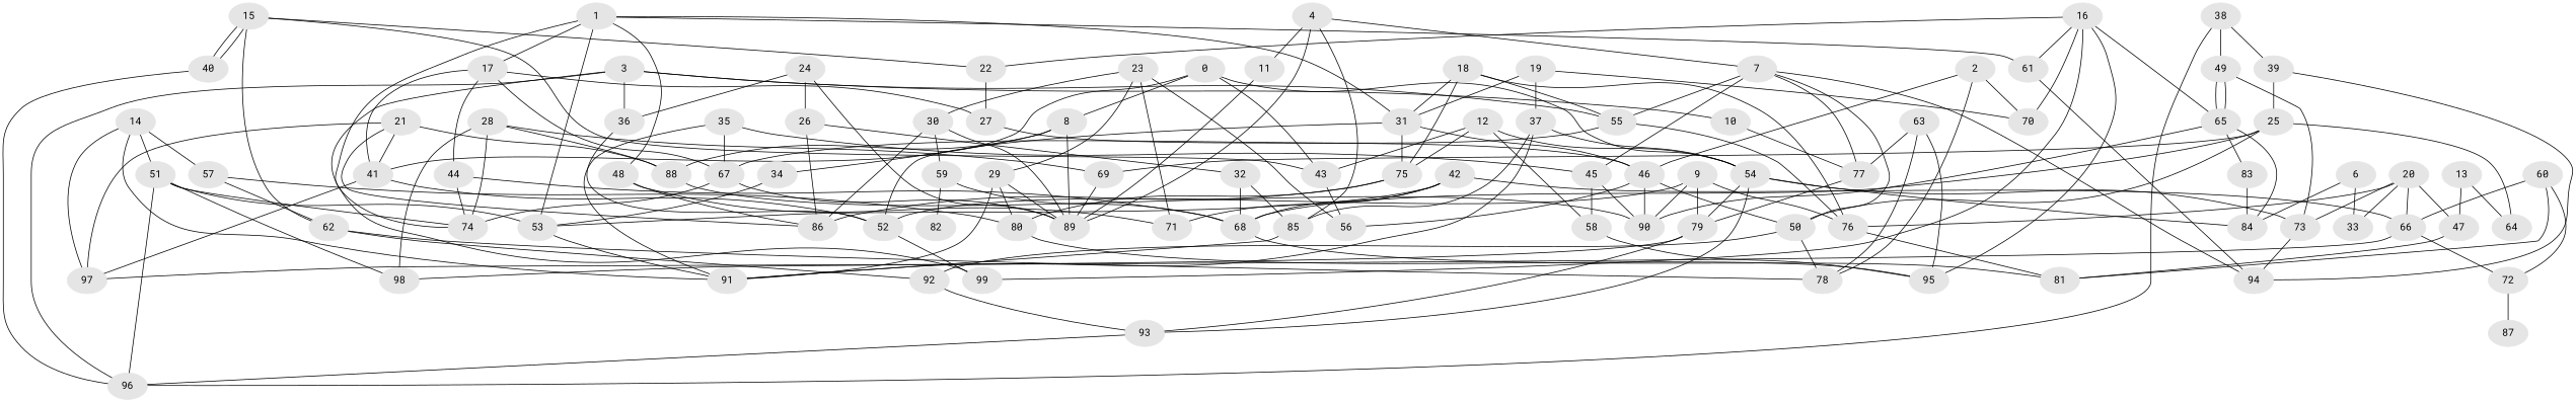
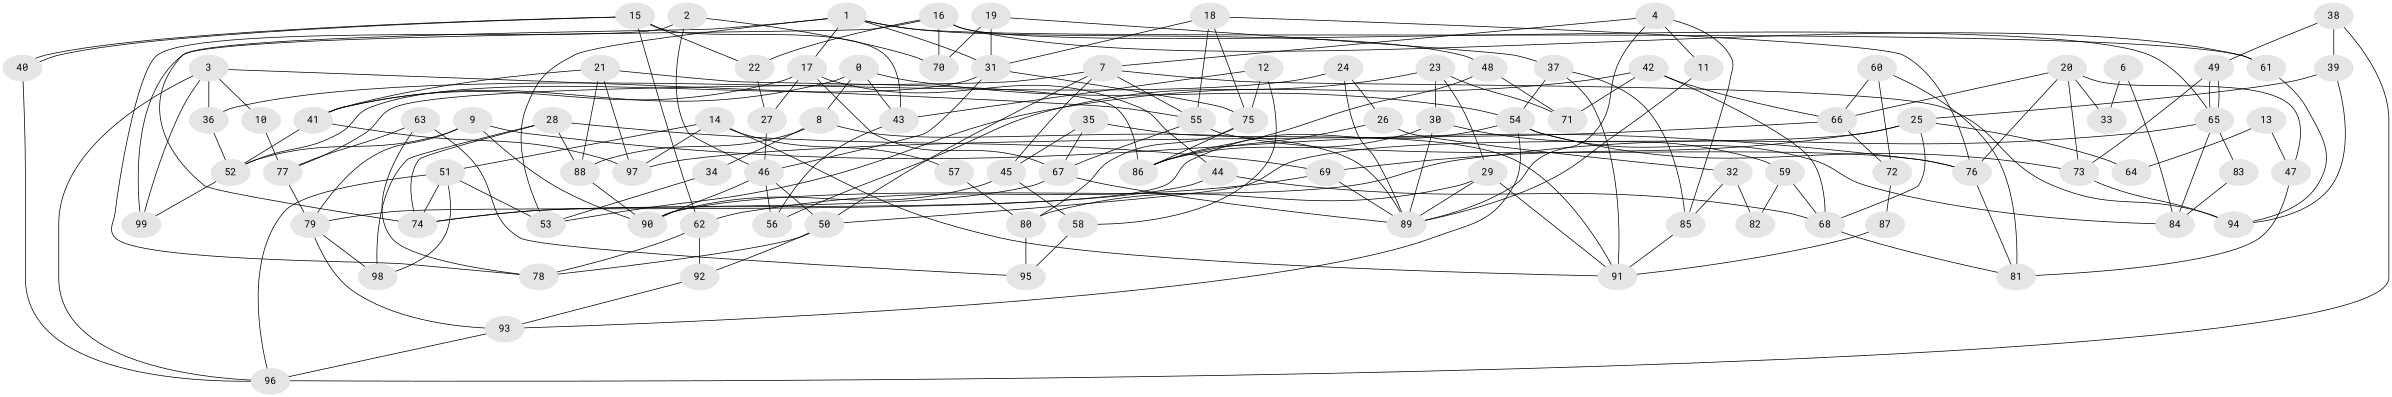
  graph {
    fontname="Roboto Mono"
    node [color=gray90 fontname="Roboto Mono" style=filled]
    edge [fontname="Roboto Mono"]
    1
    17
    31
    48
    53
    61
    74
    41
    27
    44
    67
    46
    75
    52
    86
    71
    94
    2
    70
    78
    50
    90
    56
    3
    10
    36
    55
    96
    99
    77
    76
    4
    7
    11
    85
    89
    45
    91
    n39 [label=0]
    8
    43
    54
    34
    88
    97
    84
    79
    73
    93
    6
    33
    58
    92
    72
    87
    9
    57
    62
    80
    81
    98
    12
    95
    83
    13
    47
    64
    14
    51
    15
    22
    40
    16
    65
    68
    18
    19
    37
    20
    66
    21
    23
    29
    30
    59
    24
    26
    32
    25
    69
    82
    28
    35
    38
    39
    49
    42
    60
    63
    1 -- 17
    1 -- 31
    1 -- 48
    1 -- 53
    1 -- 61
    1 -- 74
    17 -- 41
    17 -- 27
    17 -- 44
    17 -- 67
    31 -- 46
    31 -- 75
    31 -- 52
    48 -- 86
    48 -- 71
    61 -- 94
    41 -- 52
    41 -- 97
    27 -- 46
    44 -- 74
    44 -- 68
    67 -- 74
    67 -- 89
    46 -- 50
    46 -- 90
    46 -- 56
    75 -- 86
    75 -- 80
    52 -- 99
    2 -- 46
    2 -- 70
    2 -- 78
    50 -- 78
    50 -- 92
    3 -- 10
    3 -- 36
    3 -- 55
    3 -- 96
    3 -- 99
    10 -- 77
    36 -- 52
    55 -- 67
    55 -- 76
    77 -- 79
    76 -- 81
    4 -- 7
    4 -- 11
    4 -- 85
    4 -- 89
    7 -- 94
    7 -- 50
    7 -- 55
    7 -- 77
    7 -- 45
    11 -- 89
    85 -- 91
    45 -- 90
    45 -- 58
    n39 -- 41
    n39 -- 8
    n39 -- 43
    n39 -- 54
    8 -- 89
    8 -- 34
    8 -- 88
    43 -- 56
    54 -- 84
    54 -- 79
    54 -- 73
    54 -- 93
    34 -- 53
    88 -- 90
    79 -- 93
    79 -- 98
    73 -- 94
    93 -- 96
    6 -- 84
    6 -- 33
    58 -- 95
    92 -- 93
    72 -- 87
-   53 -- 91
+   87 -- 91
    9 -- 52
    9 -- 90
    9 -- 76
    9 -- 79
-   57 -- 62
+   69 -- 62
    57 -- 80
    62 -- 78
    62 -- 92
    80 -- 95
    12 -- 75
    12 -- 43
-   12 -- 54
    12 -- 58
    83 -- 84
    13 -- 47
    13 -- 64
    47 -- 81
    14 -- 91
    14 -- 97
    14 -- 57
    14 -- 51
    51 -- 53
    51 -- 74
    51 -- 96
    51 -- 98
    15 -- 43
    15 -- 62
    15 -- 22
    15 -- 40
    15 -- 40
    22 -- 27
    40 -- 96
    16 -- 61
    16 -- 70
    16 -- 99
-   16 -- 95
    16 -- 22
    16 -- 65
    65 -- 90
    65 -- 84
    65 -- 83
    68 -- 81
    18 -- 31
    18 -- 75
    18 -- 55
    18 -- 76
    19 -- 31
    19 -- 70
    19 -- 37
    37 -- 85
    37 -- 91
    37 -- 54
    20 -- 76
    20 -- 73
    20 -- 33
    20 -- 47
    20 -- 66
    66 -- 97
    66 -- 72
    21 -- 41
    21 -- 86
    21 -- 88
    21 -- 97
    23 -- 71
    23 -- 56
    23 -- 29
    23 -- 30
    29 -- 89
    29 -- 91
    29 -- 80
    30 -- 86
    30 -- 89
    30 -- 59
    59 -- 68
    59 -- 82
    24 -- 36
    24 -- 89
    24 -- 26
    26 -- 86
    26 -- 32
    32 -- 85
-   32 -- 68
+   32 -- 82
    25 -- 50
    25 -- 64
    25 -- 68
    25 -- 69
    69 -- 89
    28 -- 74
    28 -- 88
    28 -- 98
    28 -- 69
    35 -- 67
    35 -- 45
    35 -- 91
    38 -- 96
    38 -- 39
    38 -- 49
    39 -- 94
    39 -- 25
    49 -- 73
    49 -- 65
    49 -- 65
    42 -- 53
    42 -- 71
    42 -- 68
    42 -- 66
    60 -- 72
    60 -- 81
    60 -- 66
    63 -- 78
    63 -- 77
    63 -- 95
  }
